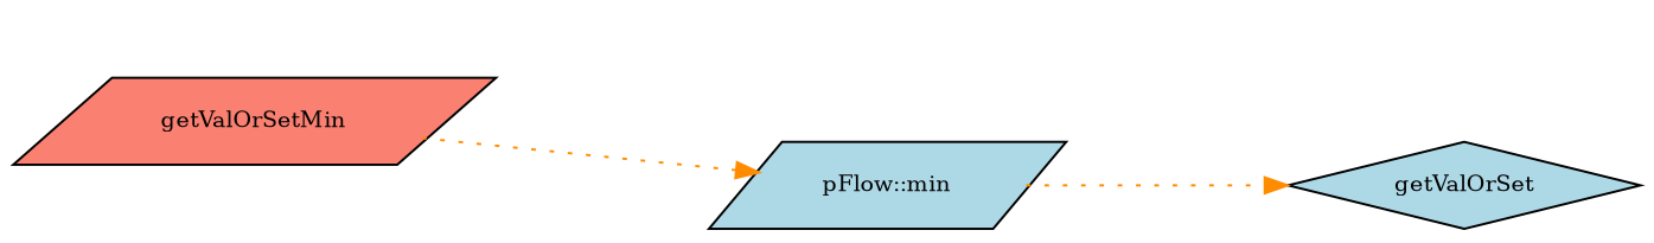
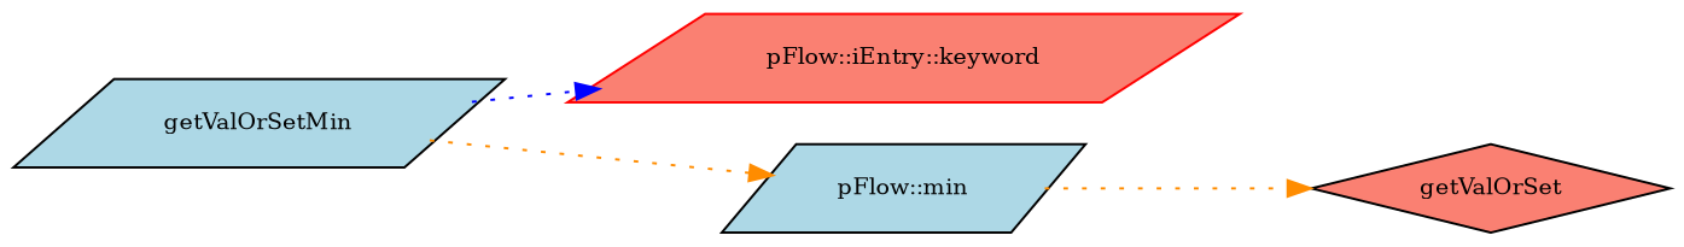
  digraph {
    fontname="DejaVu Serif"
    rankdir=LR
    node [color=black fillcolor=salmon fontname="DejaVu Serif" fontsize=10 shape=parallelogram style=filled]
    edge [color=darkorange fontname="DejaVu Serif" fontsize=10 labelfontname=Helvetica labelfontsize=10 style=dotted]
-   n1 [fontcolor=black height=0.2 label=getValOrSetMin width=0.4]
+   n1 [fillcolor=lightblue fontcolor=black height=0.2 label=getValOrSetMin width=0.4]
+   n2 [color=red height=0.2 label="pFlow::iEntry::keyword" width=0.4]
    n3 [fillcolor=lightblue height=0.2 label="pFlow::min" width=0.4]
-   n4 [fillcolor=lightblue height=0.2 label=getValOrSet shape=diamond width=0.4]
+   n4 [height=0.2 label=getValOrSet shape=diamond width=0.4]
+   n1 -> n2 [color=blue]
    n1 -> n3
    n3 -> n4
  }
